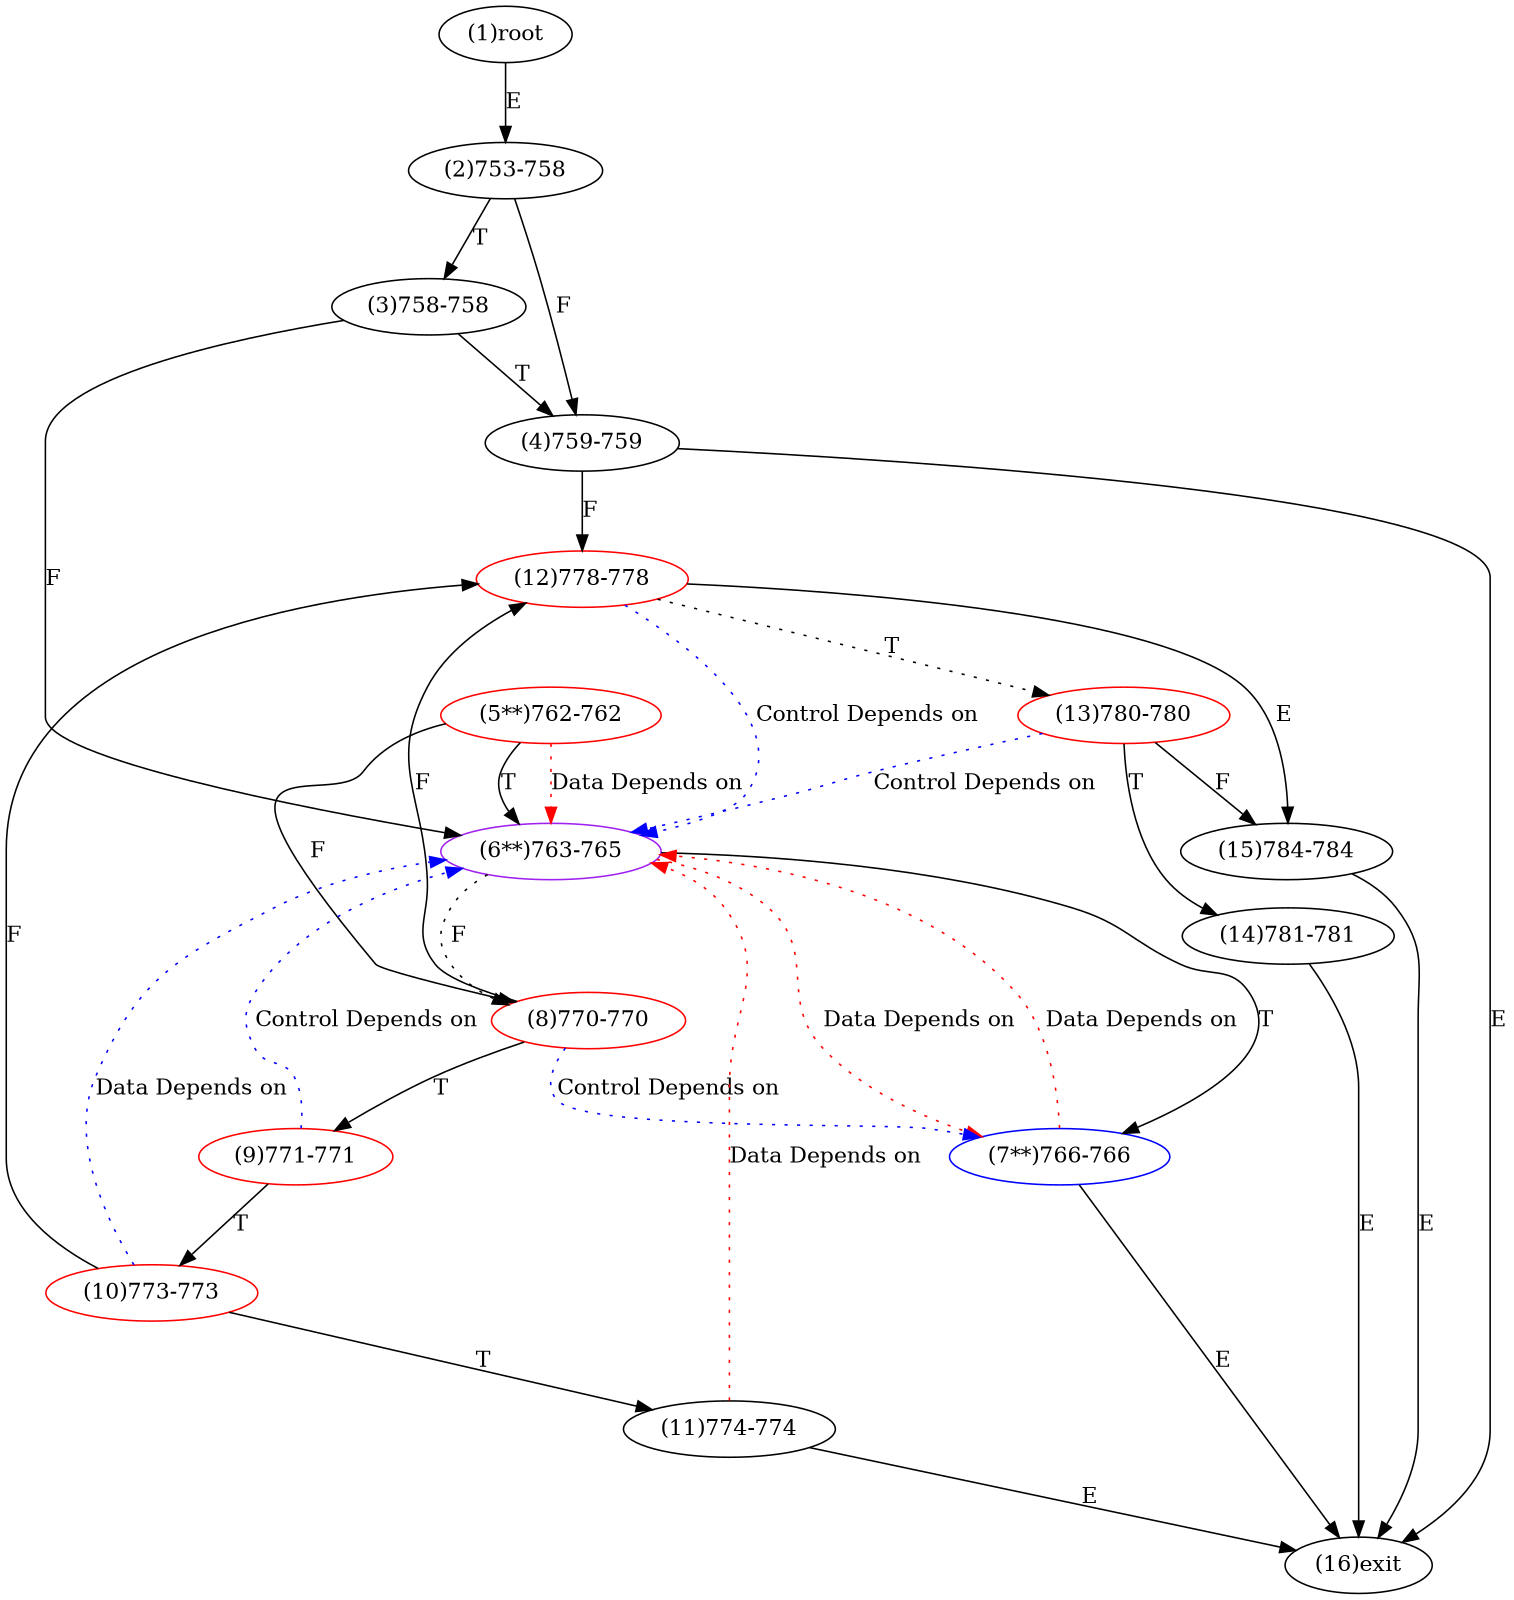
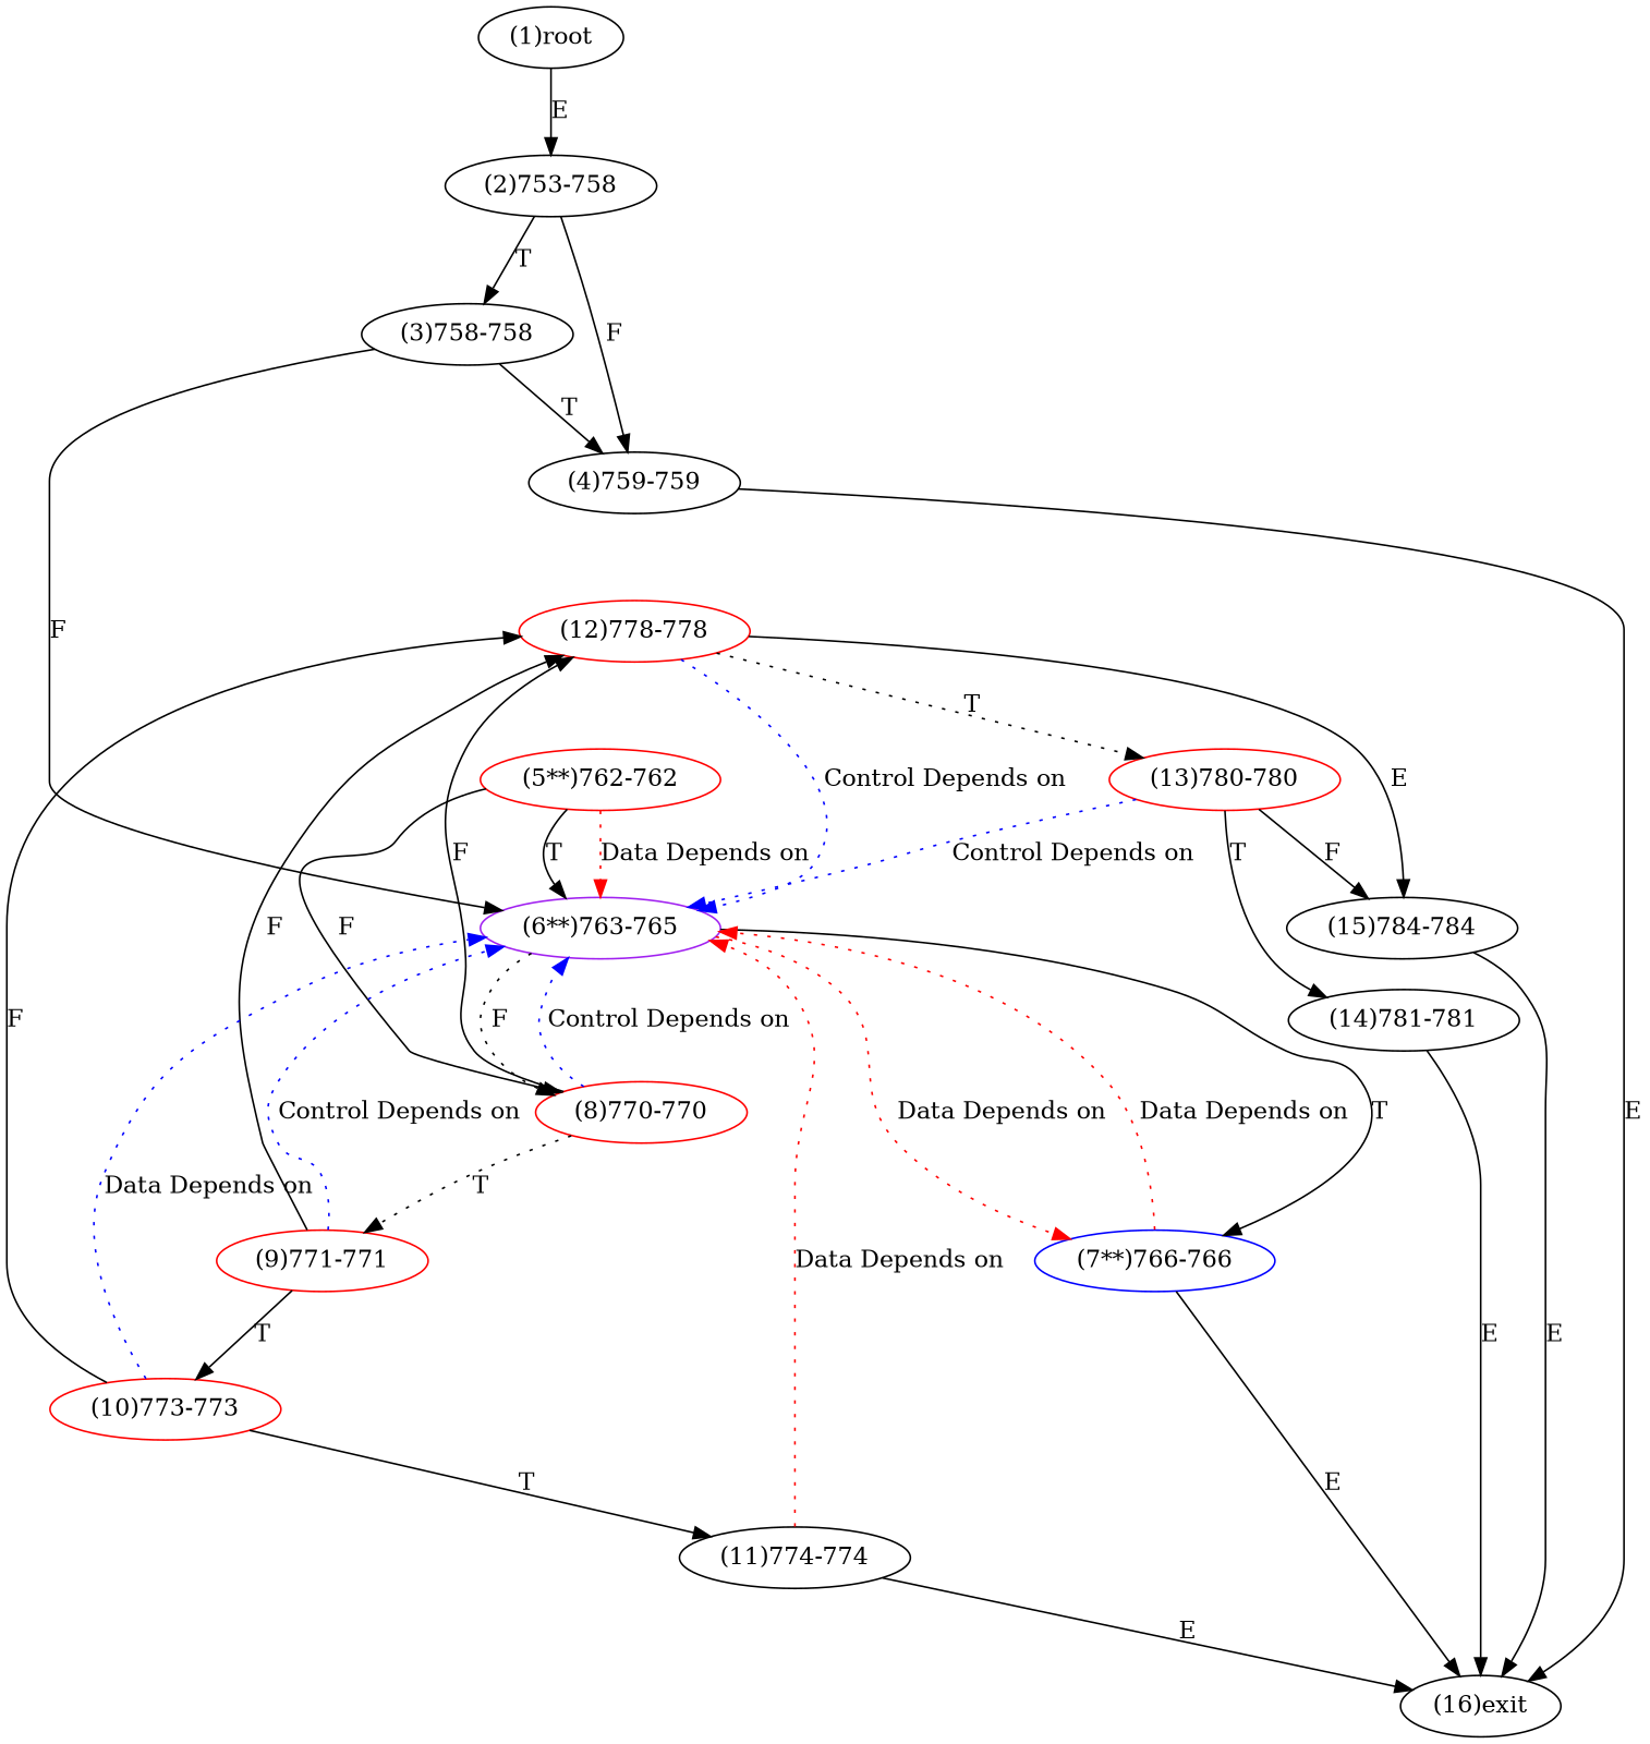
  digraph {
    n1 [label="(1)root"]
    n2 [label="(2)753-758"]
    n3 [label="(3)758-758"]
    n4 [label="(4)759-759"]
    n5 [color=purple label="(6**)763-765"]
    n6 [label="(16)exit"]
    n7 [color=red label="(5**)762-762"]
    n8 [color=red label="(8)770-770"]
    n9 [color=blue label="(7**)766-766"]
    n10 [color=red label="(9)771-771"]
    n11 [color=red label="(12)778-778"]
    n12 [color=red label="(10)773-773"]
    n13 [color=red label="(13)780-780"]
    n14 [label="(15)784-784"]
    n15 [label="(11)774-774"]
    n16 [label="(14)781-781"]
    n1 -> n2 [label=E]
    n2 -> n3 [label=T]
    n2 -> n4 [label=F]
    n3 -> n4 [label=T]
    n3 -> n5 [label=F]
    n4 -> n6 [label=E]
    n5 -> n8 [label=F style=dotted]
    n5 -> n9 [label=T]
    n5 -> n9 [color=red label="Data Depends on" style=dotted]
    n7 -> n5 [label=T]
    n7 -> n5 [color=red label="Data Depends on" style=dotted]
    n7 -> n8 [label=F]
-   n8 -> n9 [color=blue label="Control Depends on" style=dotted]
-   n8 -> n10 [label=T]
+   n8 -> n5 [color=blue label="Control Depends on" style=dotted]
+   n8 -> n10 [label=T style=dotted]
    n8 -> n11 [label=F]
    n9 -> n5 [color=red label="Data Depends on" style=dotted]
    n9 -> n6 [label=E]
    n10 -> n5 [color=blue label="Control Depends on" style=dotted]
-   n4 -> n11 [label=F]
+   n10 -> n11 [label=F]
    n10 -> n12 [label=T]
    n11 -> n5 [color=blue label="Control Depends on" style=dotted]
    n11 -> n13 [label=T style=dotted]
    n11 -> n14 [label=E]
    n12 -> n5 [color=blue label="Data Depends on" style=dotted]
    n12 -> n11 [label=F]
    n12 -> n15 [label=T]
    n13 -> n5 [color=blue label="Control Depends on" style=dotted]
    n13 -> n14 [label=F]
    n13 -> n16 [label=T]
    n14 -> n6 [label=E]
    n15 -> n5 [color=red label="Data Depends on" style=dotted]
    n15 -> n6 [label=E]
    n16 -> n6 [label=E]
  }
